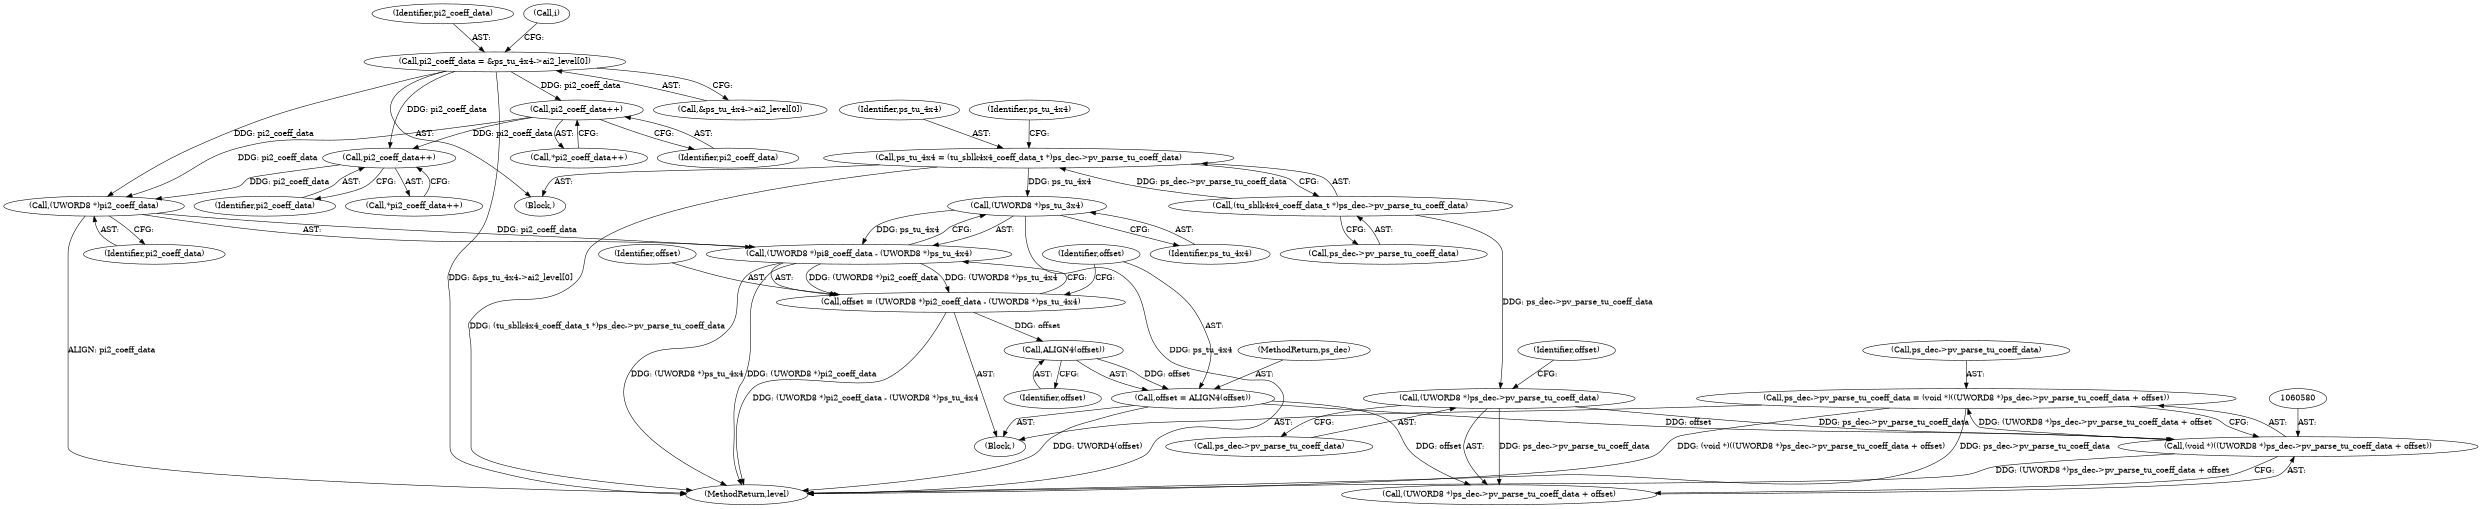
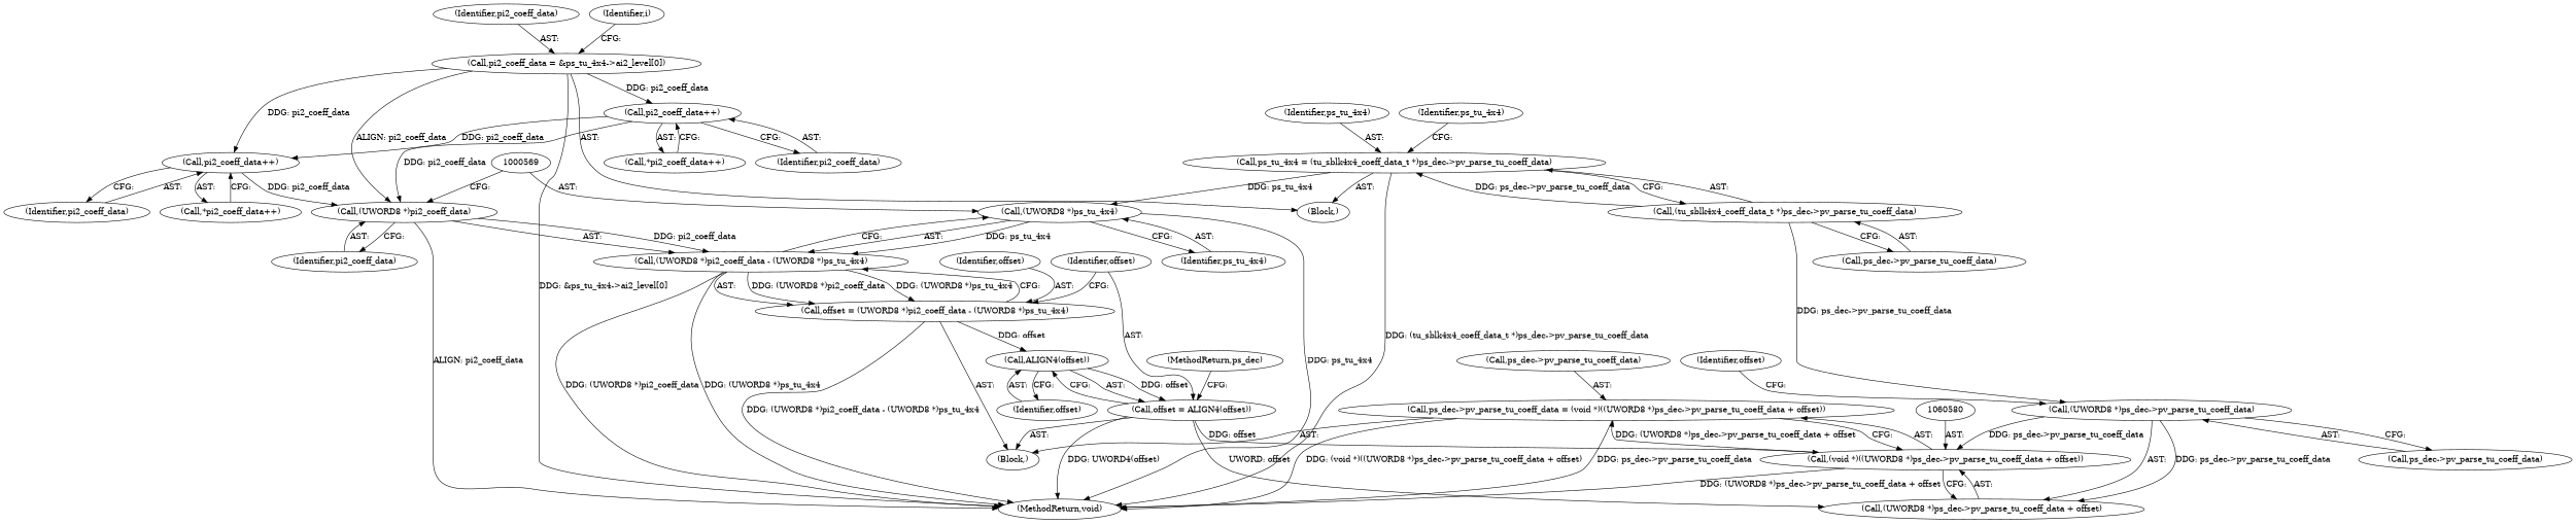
  digraph {
    n1 [label="(Call,ps_dec->pv_parse_tu_coeff_data = (void *)((UWORD8 *)ps_dec->pv_parse_tu_coeff_data + offset))"]
    n2 [label="(Call,(void *)((UWORD8 *)ps_dec->pv_parse_tu_coeff_data + offset))"]
    n3 [label="(Block,)"]
-   n4 [label="(MethodReturn,level)"]
+   n4 [label="(MethodReturn,void)"]
    n5 [label="(Call,(UWORD8 *)ps_dec->pv_parse_tu_coeff_data + offset)"]
    n6 [label="(Call,(UWORD8 *)ps_dec->pv_parse_tu_coeff_data)"]
    n7 [label="(Call,ps_dec->pv_parse_tu_coeff_data)"]
    n8 [label="(Call,(tu_sblk4x4_coeff_data_t *)ps_dec->pv_parse_tu_coeff_data)"]
    n9 [label="(Call,ps_tu_4x4 = (tu_sblk4x4_coeff_data_t *)ps_dec->pv_parse_tu_coeff_data)"]
    n10 [label="(Call,ps_dec->pv_parse_tu_coeff_data)"]
-   n11 [label="(Call,(UWORD8 *)ps_tu_3x4)"]
+   n11 [label="(Call,(UWORD8 *)ps_tu_4x4)"]
    n12 [label="(Block,)"]
    n13 [label="(Call,offset = ALIGN4(offset))"]
    n14 [label="(Call,ALIGN4(offset))"]
    n15 [label="(Identifier,offset)"]
    n16 [label="(Call,offset = (UWORD8 *)pi2_coeff_data - (UWORD8 *)ps_tu_4x4)"]
-   n17 [label="(Call,(UWORD8 *)pi8_coeff_data - (UWORD8 *)ps_tu_4x4)"]
+   n17 [label="(Call,(UWORD8 *)pi2_coeff_data - (UWORD8 *)ps_tu_4x4)"]
    n18 [label="(Identifier,ps_tu_4x4)"]
    n19 [label="(Call,(UWORD8 *)pi2_coeff_data)"]
    n20 [label="(Identifier,pi2_coeff_data)"]
    n21 [label="(Call,pi2_coeff_data++)"]
    n22 [label="(Identifier,pi2_coeff_data)"]
    n23 [label="(Call,*pi2_coeff_data++)"]
    n24 [label="(Call,pi2_coeff_data++)"]
    n25 [label="(Call,*pi2_coeff_data++)"]
    n26 [label="(Identifier,pi2_coeff_data)"]
    n27 [label="(Call,pi2_coeff_data = &ps_tu_4x4->ai2_level[0])"]
-   n28 [label="(Call,&ps_tu_4x4->ai2_level[0])"]
    n29 [label="(Call,ps_dec->pv_parse_tu_coeff_data)"]
    n30 [label="(Identifier,ps_tu_4x4)"]
    n31 [label="(Identifier,ps_tu_4x4)"]
    n32 [label="(Identifier,offset)"]
    n33 [label="(MethodReturn,ps_dec)"]
    n34 [label="(Identifier,pi2_coeff_data)"]
-   n35 [label="(Call,i)"]
+   n35 [label="(Identifier,i)"]
    n36 [label="(Identifier,offset)"]
    n37 [label="(Identifier,offset)"]
    n38 [label=1060580]
+   1000569
    n1 -> n2 [label="CFG: "]
    n1 -> n3 [label="AST: "]
    n1 -> n4 [label="DDG: (void *)((UWORD8 *)ps_dec->pv_parse_tu_coeff_data + offset)"]
    n1 -> n4 [label="DDG: ps_dec->pv_parse_tu_coeff_data"]
    n2 -> n1 [label="AST: "]
    n2 -> n1 [label="DDG: (UWORD8 *)ps_dec->pv_parse_tu_coeff_data + offset"]
    n2 -> n4 [label="DDG: (UWORD8 *)ps_dec->pv_parse_tu_coeff_data + offset"]
    n2 -> n5 [label="CFG: "]
    n5 -> n2 [label="AST: "]
    n6 -> n2 [label="DDG: ps_dec->pv_parse_tu_coeff_data"]
    n6 -> n5 [label="AST: "]
    n6 -> n5 [label="DDG: ps_dec->pv_parse_tu_coeff_data"]
    n6 -> n7 [label="CFG: "]
    n7 -> n6 [label="AST: "]
    n8 -> n6 [label="DDG: ps_dec->pv_parse_tu_coeff_data"]
    n8 -> n9 [label="AST: "]
    n8 -> n9 [label="DDG: ps_dec->pv_parse_tu_coeff_data"]
    n8 -> n10 [label="CFG: "]
    n9 -> n4 [label="DDG: (tu_sblk4x4_coeff_data_t *)ps_dec->pv_parse_tu_coeff_data"]
    n9 -> n8 [label="CFG: "]
    n9 -> n11 [label="DDG: ps_tu_4x4"]
    n9 -> n12 [label="AST: "]
    n10 -> n8 [label="AST: "]
    n11 -> n4 [label="DDG: ps_tu_4x4"]
    n11 -> n17 [label="AST: "]
    n11 -> n17 [label="DDG: ps_tu_4x4"]
    n11 -> n18 [label="CFG: "]
    n13 -> n2 [label="DDG: offset"]
    n13 -> n3 [label="AST: "]
    n13 -> n4 [label="DDG: UWORD4(offset)"]
-   n13 -> n5 [label="DDG: offset"]
+   n13 -> n5 [label="UWORD: offset"]
+   n13 -> n14 [label="CFG: "]
    n14 -> n13 [label="AST: "]
    n14 -> n13 [label="DDG: offset"]
    n14 -> n15 [label="CFG: "]
    n15 -> n14 [label="AST: "]
    n16 -> n3 [label="AST: "]
    n16 -> n4 [label="DDG: (UWORD8 *)pi2_coeff_data - (UWORD8 *)ps_tu_4x4"]
    n16 -> n14 [label="DDG: offset"]
    n16 -> n17 [label="CFG: "]
    n17 -> n4 [label="DDG: (UWORD8 *)ps_tu_4x4"]
    n17 -> n4 [label="DDG: (UWORD8 *)pi2_coeff_data"]
    n17 -> n11 [label="CFG: "]
    n17 -> n16 [label="AST: "]
    n17 -> n16 [label="DDG: (UWORD8 *)pi2_coeff_data"]
    n17 -> n16 [label="DDG: (UWORD8 *)ps_tu_4x4"]
    n18 -> n11 [label="AST: "]
    n19 -> n4 [label="ALIGN: pi2_coeff_data"]
    n19 -> n17 [label="AST: "]
    n19 -> n17 [label="DDG: pi2_coeff_data"]
    n19 -> n20 [label="CFG: "]
    n20 -> n19 [label="AST: "]
    n21 -> n19 [label="DDG: pi2_coeff_data"]
    n21 -> n22 [label="CFG: "]
    n21 -> n23 [label="AST: "]
    n22 -> n21 [label="AST: "]
    n23 -> n21 [label="CFG: "]
    n24 -> n19 [label="DDG: pi2_coeff_data"]
    n24 -> n21 [label="DDG: pi2_coeff_data"]
    n24 -> n25 [label="AST: "]
    n24 -> n26 [label="CFG: "]
    n25 -> n24 [label="CFG: "]
    n26 -> n24 [label="AST: "]
    n27 -> n4 [label="DDG: &ps_tu_4x4->ai2_level[0]"]
    n27 -> n12 [label="AST: "]
-   n27 -> n19 [label="DDG: pi2_coeff_data"]
+   n27 -> n19 [label="ALIGN: pi2_coeff_data"]
    n27 -> n21 [label="DDG: pi2_coeff_data"]
    n27 -> n24 [label="DDG: pi2_coeff_data"]
-   n27 -> n28 [label="CFG: "]
-   n28 -> n27 [label="AST: "]
    n29 -> n1 [label="AST: "]
    n30 -> n9 [label="AST: "]
    n31 -> n9 [label="CFG: "]
    n32 -> n6 [label="CFG: "]
-   n33 -> n13 [label="AST: "]
+   n33 -> n13 [label="CFG: "]
    n34 -> n27 [label="AST: "]
    n35 -> n27 [label="CFG: "]
    n36 -> n13 [label="AST: "]
    n36 -> n16 [label="CFG: "]
    n37 -> n16 [label="AST: "]
    n38 -> n2 [label="AST: "]
+   1000569 -> n11 [label="AST: "]
+   1000569 -> n19 [label="CFG: "]
  }
